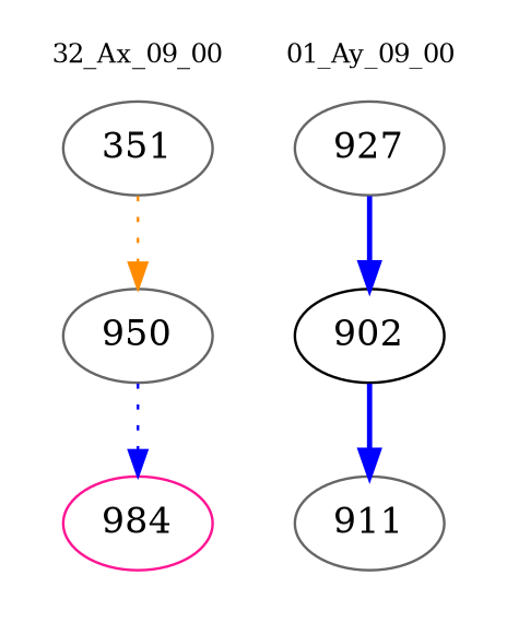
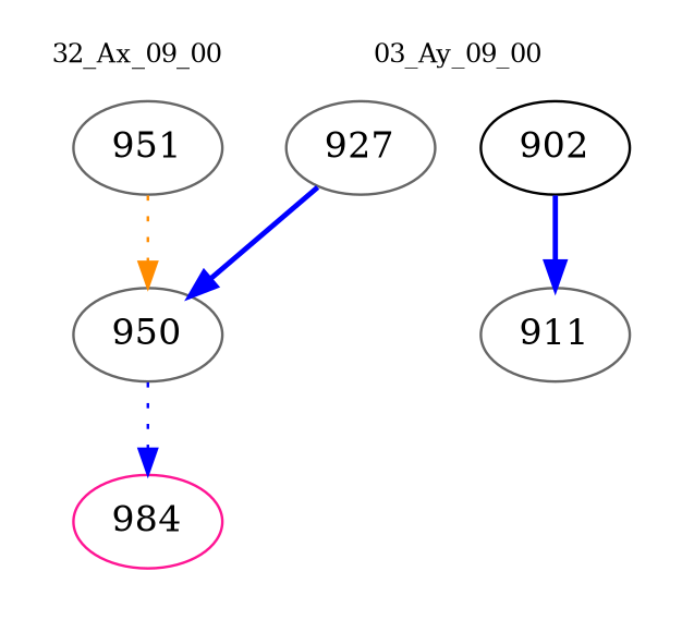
  digraph {
    node [color=gray40]
    edge [color=blue style=dotted]
-   n1 [label=351]
+   n1 [label=951]
    n2 [label=950]
    n3 [color=deeppink label=984]
    n4 [label=927]
    n5 [color=black label=902]
    n6 [label=911]
    subgraph cluster_1 {
      color=white
      fontsize=10
      label="32_Ax_09_00"
      n1
      n2
      n3
    }
    subgraph cluster_2 {
      color=white
      fontsize=10
-     label="01_Ay_09_00"
+     label="03_Ay_09_00"
      n4
      n5
      n6
    }
    n1 -> n2 [color=darkorange]
    n2 -> n3
-   n4 -> n5 [style=bold]
+   n4 -> n2 [style=bold]
    n5 -> n6 [style=bold]
  }
